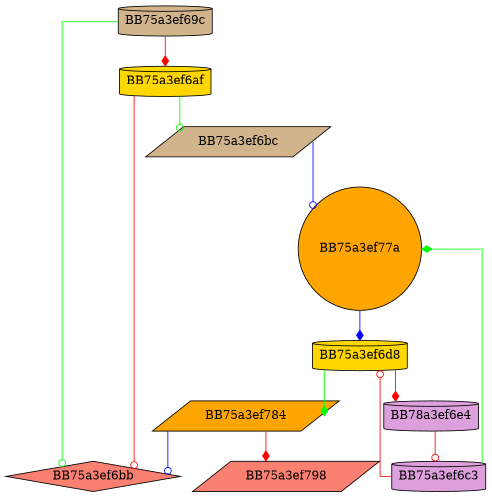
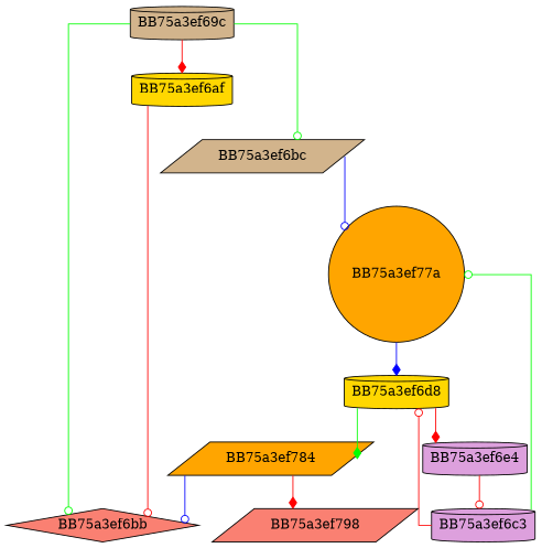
  digraph {
    splines=ortho
    node [fillcolor=salmon shape=cylinder style=filled]
    edge [arrowhead=odot color=red]
    BB75a3ef6bb [shape=diamond]
    BB75a3ef69c [fillcolor=tan]
    BB75a3ef6af [fillcolor=gold]
    BB75a3ef6bc [fillcolor=tan shape=parallelogram]
    BB75a3ef77a [fillcolor=orange shape=circle]
    BB75a3ef6c3 [fillcolor=plum]
    BB75a3ef6d8 [fillcolor=gold]
    BB75a3ef784 [fillcolor=orange shape=parallelogram]
-   BB75a3ef6e4 [fillcolor=plum label=BB78a3ef6e4]
+   BB75a3ef6e4 [fillcolor=plum]
    BB75a3ef798 [shape=parallelogram]
    BB75a3ef69c -> BB75a3ef6bb [color=green]
    BB75a3ef69c -> BB75a3ef6af [arrowhead=diamond]
    BB75a3ef6af -> BB75a3ef6bb
-   BB75a3ef6af -> BB75a3ef6bc [color=green]
+   BB75a3ef69c -> BB75a3ef6bc [color=green]
    BB75a3ef6bc -> BB75a3ef77a [color=blue]
    BB75a3ef77a -> BB75a3ef6d8 [arrowhead=diamond color=blue]
-   BB75a3ef6c3 -> BB75a3ef77a [arrowhead=diamond color=green]
+   BB75a3ef6c3 -> BB75a3ef77a [color=green]
    BB75a3ef6c3 -> BB75a3ef6d8
    BB75a3ef6d8 -> BB75a3ef784 [arrowhead=diamond color=green]
    BB75a3ef6d8 -> BB75a3ef6e4 [arrowhead=diamond]
    BB75a3ef784 -> BB75a3ef6bb [color=blue]
    BB75a3ef784 -> BB75a3ef798 [arrowhead=diamond]
    BB75a3ef6e4 -> BB75a3ef6c3
  }
